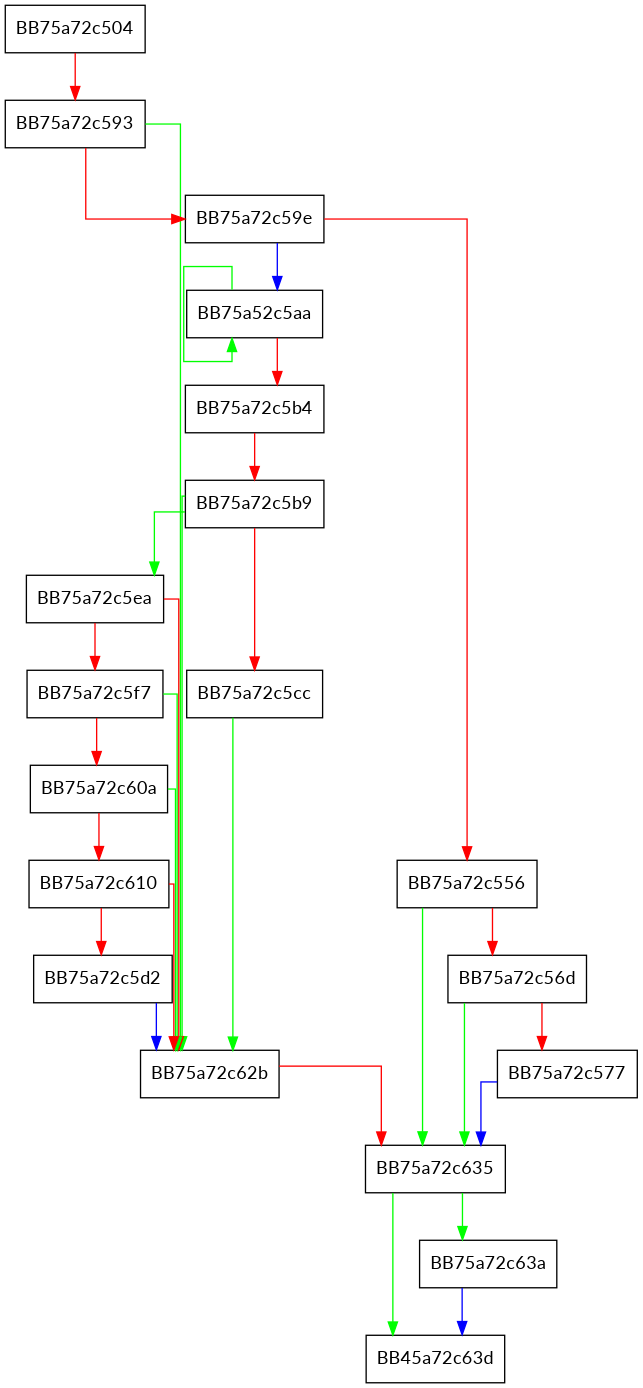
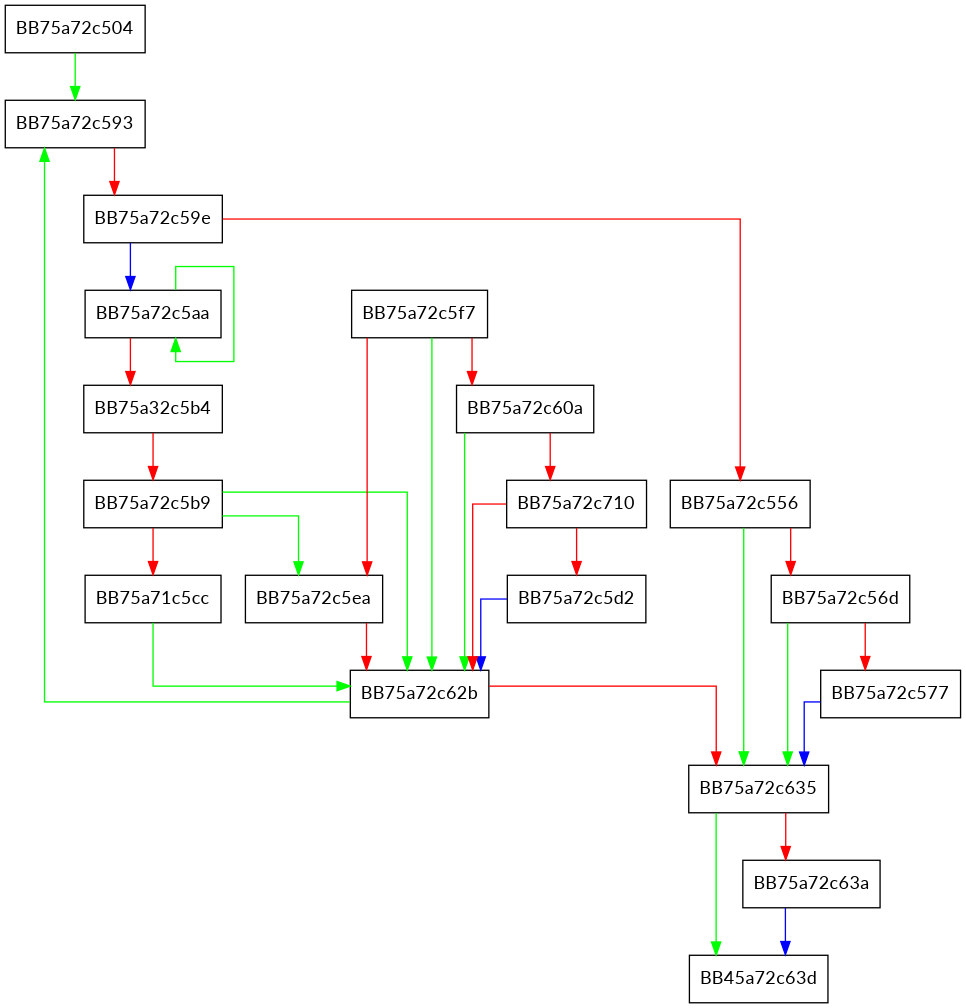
  digraph {
    fontname=Lato
    splines=ortho
    node [fontname=Lato shape=box]
    edge [color=red fontname=Lato]
    BB75a72c504
    BB75a72c593
    BB75a72c62b
    BB75a72c59e
    BB75a72c556
    BB75a72c635
    BB75a72c56d
-   BB75a72c5aa [label=BB75a52c5aa]
+   BB75a72c5aa
    n9 [label=BB45a72c63d]
    BB75a72c63a
    BB75a72c577
-   BB75a72c5b4
+   BB75a72c5b4 [label=BB75a32c5b4]
    BB75a72c5b9
    BB75a72c5ea
    BB75a72c5f7
-   BB75a72c5cc
+   BB75a72c5cc [label=BB75a71c5cc]
    BB75a72c60a
    BB75a72c5d2
-   BB75a72c610
-   BB75a72c504 -> BB75a72c593
-   BB75a72c593 -> BB75a72c62b [color=green]
+   BB75a72c610 [label=BB75a72c710]
+   BB75a72c504 -> BB75a72c593 [color=green]
+   BB75a72c62b -> BB75a72c593 [color=green]
    BB75a72c593 -> BB75a72c59e
    BB75a72c62b -> BB75a72c635
    BB75a72c59e -> BB75a72c556
    BB75a72c59e -> BB75a72c5aa [color=blue]
    BB75a72c556 -> BB75a72c635 [color=green]
    BB75a72c556 -> BB75a72c56d
    BB75a72c635 -> n9 [color=green]
-   BB75a72c635 -> BB75a72c63a [color=green]
+   BB75a72c635 -> BB75a72c63a
    BB75a72c56d -> BB75a72c635 [color=green]
    BB75a72c56d -> BB75a72c577
    BB75a72c5aa -> BB75a72c5aa [color=green]
    BB75a72c5aa -> BB75a72c5b4
    BB75a72c63a -> n9 [color=blue]
    BB75a72c577 -> BB75a72c635 [color=blue]
    BB75a72c5b4 -> BB75a72c5b9
    BB75a72c5b9 -> BB75a72c62b [color=green]
    BB75a72c5b9 -> BB75a72c5ea [color=green]
    BB75a72c5b9 -> BB75a72c5cc
    BB75a72c5ea -> BB75a72c62b
-   BB75a72c5ea -> BB75a72c5f7
+   BB75a72c5f7 -> BB75a72c5ea
    BB75a72c5f7 -> BB75a72c62b [color=green]
    BB75a72c5f7 -> BB75a72c60a
    BB75a72c5cc -> BB75a72c62b [color=green]
    BB75a72c60a -> BB75a72c62b [color=green]
    BB75a72c60a -> BB75a72c610
    BB75a72c5d2 -> BB75a72c62b [color=blue]
    BB75a72c610 -> BB75a72c62b
    BB75a72c610 -> BB75a72c5d2
  }
